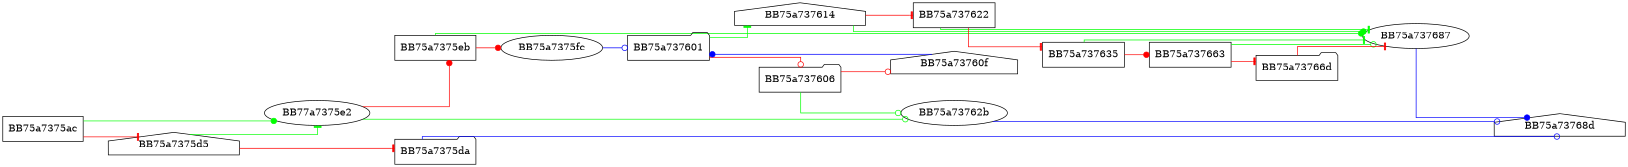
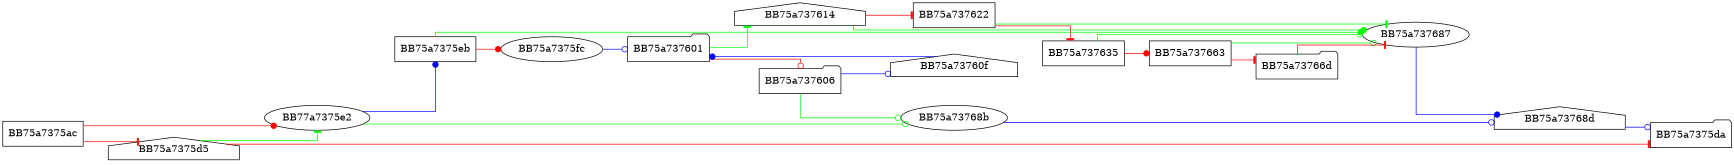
  digraph {
    rankdir=LR
    splines=ortho
    node [shape=box]
    edge [arrowhead=odot color=red]
    n1 [label=BB77a7375e2 shape=ellipse]
    BB75a7375ac
    BB75a7375d5 [shape=house]
-   BB75a73768b [shape=ellipse label=BB75a73762b]
+   BB75a73768b [shape=ellipse]
    BB75a7375eb
    BB75a7375da [shape=folder]
    BB75a73768d [shape=house]
    BB75a737687 [shape=ellipse]
    BB75a7375fc [shape=ellipse]
    BB75a737601 [shape=folder]
    BB75a737614 [shape=house]
    BB75a737606 [shape=folder]
    BB75a737622
    BB75a73760f [shape=house]
    BB75a737635
    BB75a737663
    BB75a73766d [shape=folder]
    n1 -> BB75a73768b [color=green]
-   n1 -> BB75a7375eb [arrowhead=dot]
-   BB75a7375ac -> n1 [arrowhead=dot color=green]
+   n1 -> BB75a7375eb [arrowhead=dot color=blue]
+   BB75a7375ac -> n1 [arrowhead=dot]
    BB75a7375ac -> BB75a7375d5 [arrowhead=tee]
    BB75a7375d5 -> n1 [arrowhead=tee color=green]
    BB75a7375d5 -> BB75a7375da [arrowhead=tee]
    BB75a73768b -> BB75a73768d [color=blue]
    BB75a7375eb -> BB75a737687 [arrowhead=dot color=green]
    BB75a7375eb -> BB75a7375fc [arrowhead=dot]
-   BB75a7375da -> BB75a73768d [color=blue]
+   BB75a73768d -> BB75a7375da [color=blue]
    BB75a737687 -> BB75a73768d [arrowhead=dot color=blue]
    BB75a7375fc -> BB75a737601 [color=blue]
    BB75a737601 -> BB75a737614 [arrowhead=tee color=green]
    BB75a737601 -> BB75a737606
    BB75a737614 -> BB75a737687 [arrowhead=dot color=green]
    BB75a737614 -> BB75a737622 [arrowhead=tee]
    BB75a737606 -> BB75a73768b [color=green]
-   BB75a737606 -> BB75a73760f
+   BB75a737606 -> BB75a73760f [color=blue]
    BB75a737622 -> BB75a737687 [arrowhead=tee color=green]
    BB75a737622 -> BB75a737635 [arrowhead=tee]
    BB75a73760f -> BB75a737601 [arrowhead=dot color=blue]
-   BB75a737635 -> BB75a737687 [arrowhead=tee color=green]
+   BB75a737635 -> BB75a737687 [color=green]
    BB75a737635 -> BB75a737663 [arrowhead=dot]
    BB75a737663 -> BB75a737687 [color=green]
    BB75a737663 -> BB75a73766d [arrowhead=tee]
    BB75a73766d -> BB75a737687 [arrowhead=tee]
  }
